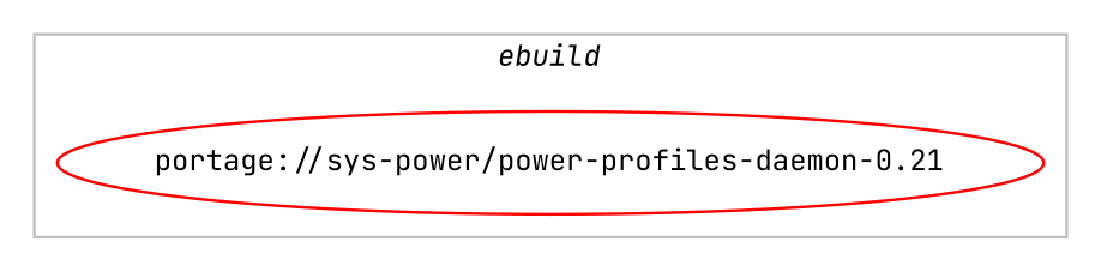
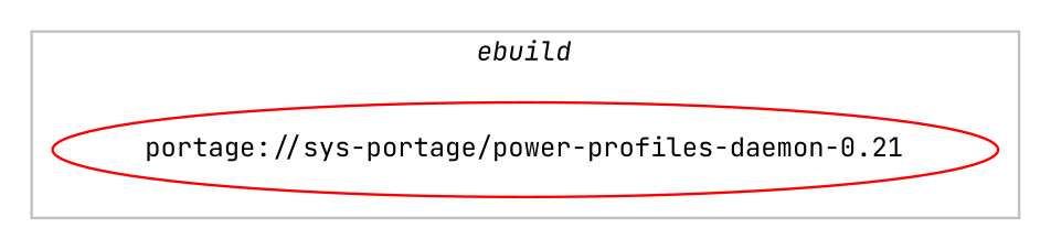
  digraph {
    compound=true
    concentrate=true
    fontname="JetBrains Mono"
    fontsize=10
    newrank=true
    rankdir=LR
    ranksep=1.5
-   n1 [color=red fontname="JetBrains Mono" fontsize=10 label="portage://sys-power/power-profiles-daemon-0.21" width=4]
+   n1 [color=red fontname="JetBrains Mono" fontsize=10 label="portage://sys-portage/power-profiles-daemon-0.21" width=4]
    subgraph cluster_1 {
      color=gray
      label=<<i>ebuild</i>>
      n1
    }
    subgraph cluster_2 {
      color=gray
      label=<<i>dependencies</i>>
      subgraph cluster_3 {
        color=gray
        fillcolor="#eeeeee"
        label=<<i>compile</i>>
        style=filled
      }
      subgraph cluster_4 {
        color=gray
        fillcolor="#eeeeee"
        label=<<i>compile and run</i>>
        style=filled
      }
      subgraph cluster_5 {
        color=gray
        fillcolor="#eeeeee"
        label=<<i>run</i>>
        style=filled
      }
    }
    subgraph cluster_6 {
      color=gray
      label=<<i>candidates</i>>
      rank=same
    }
  }
